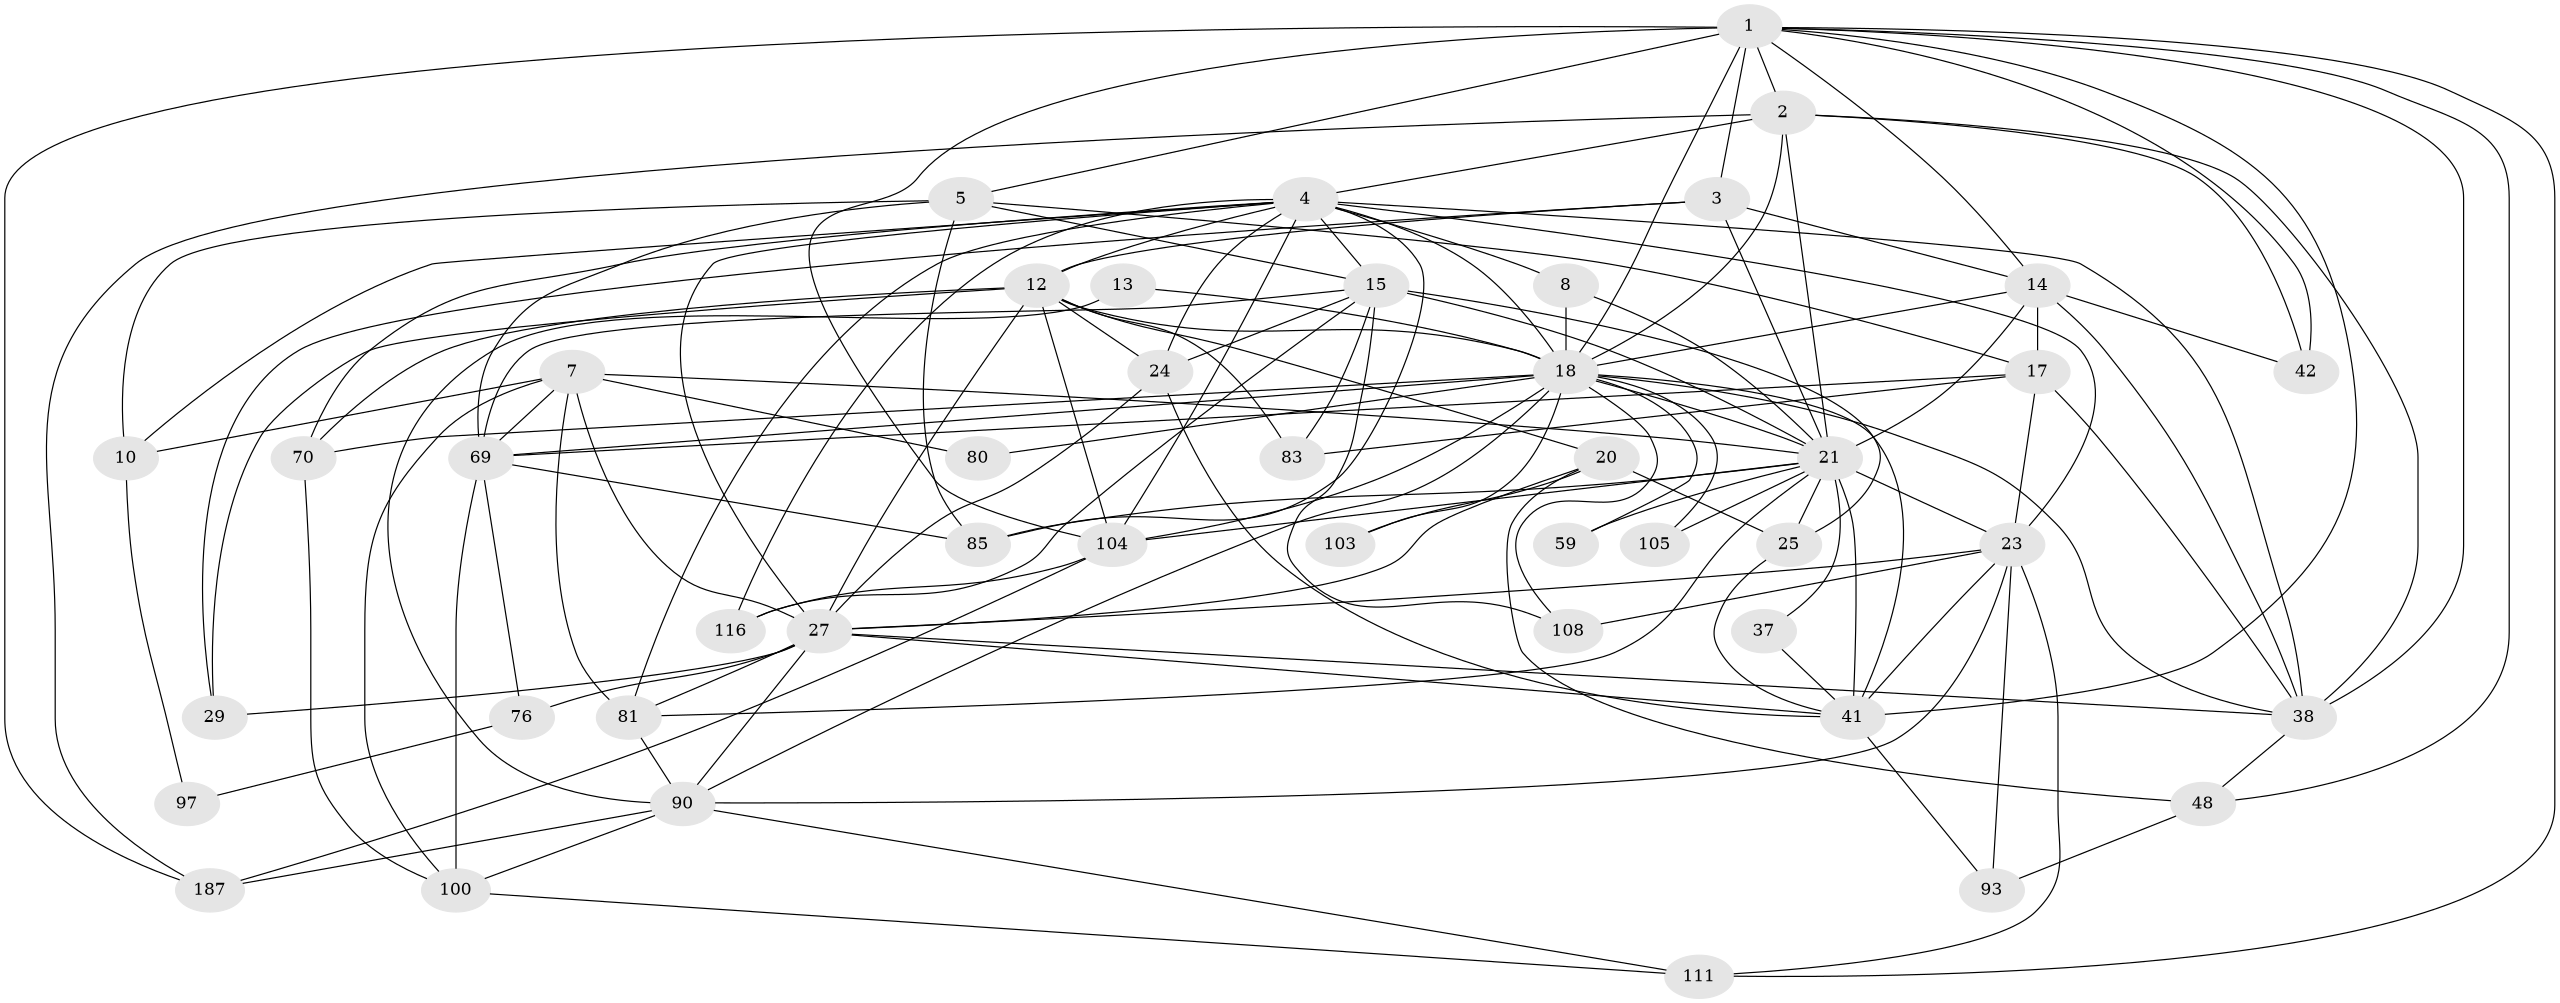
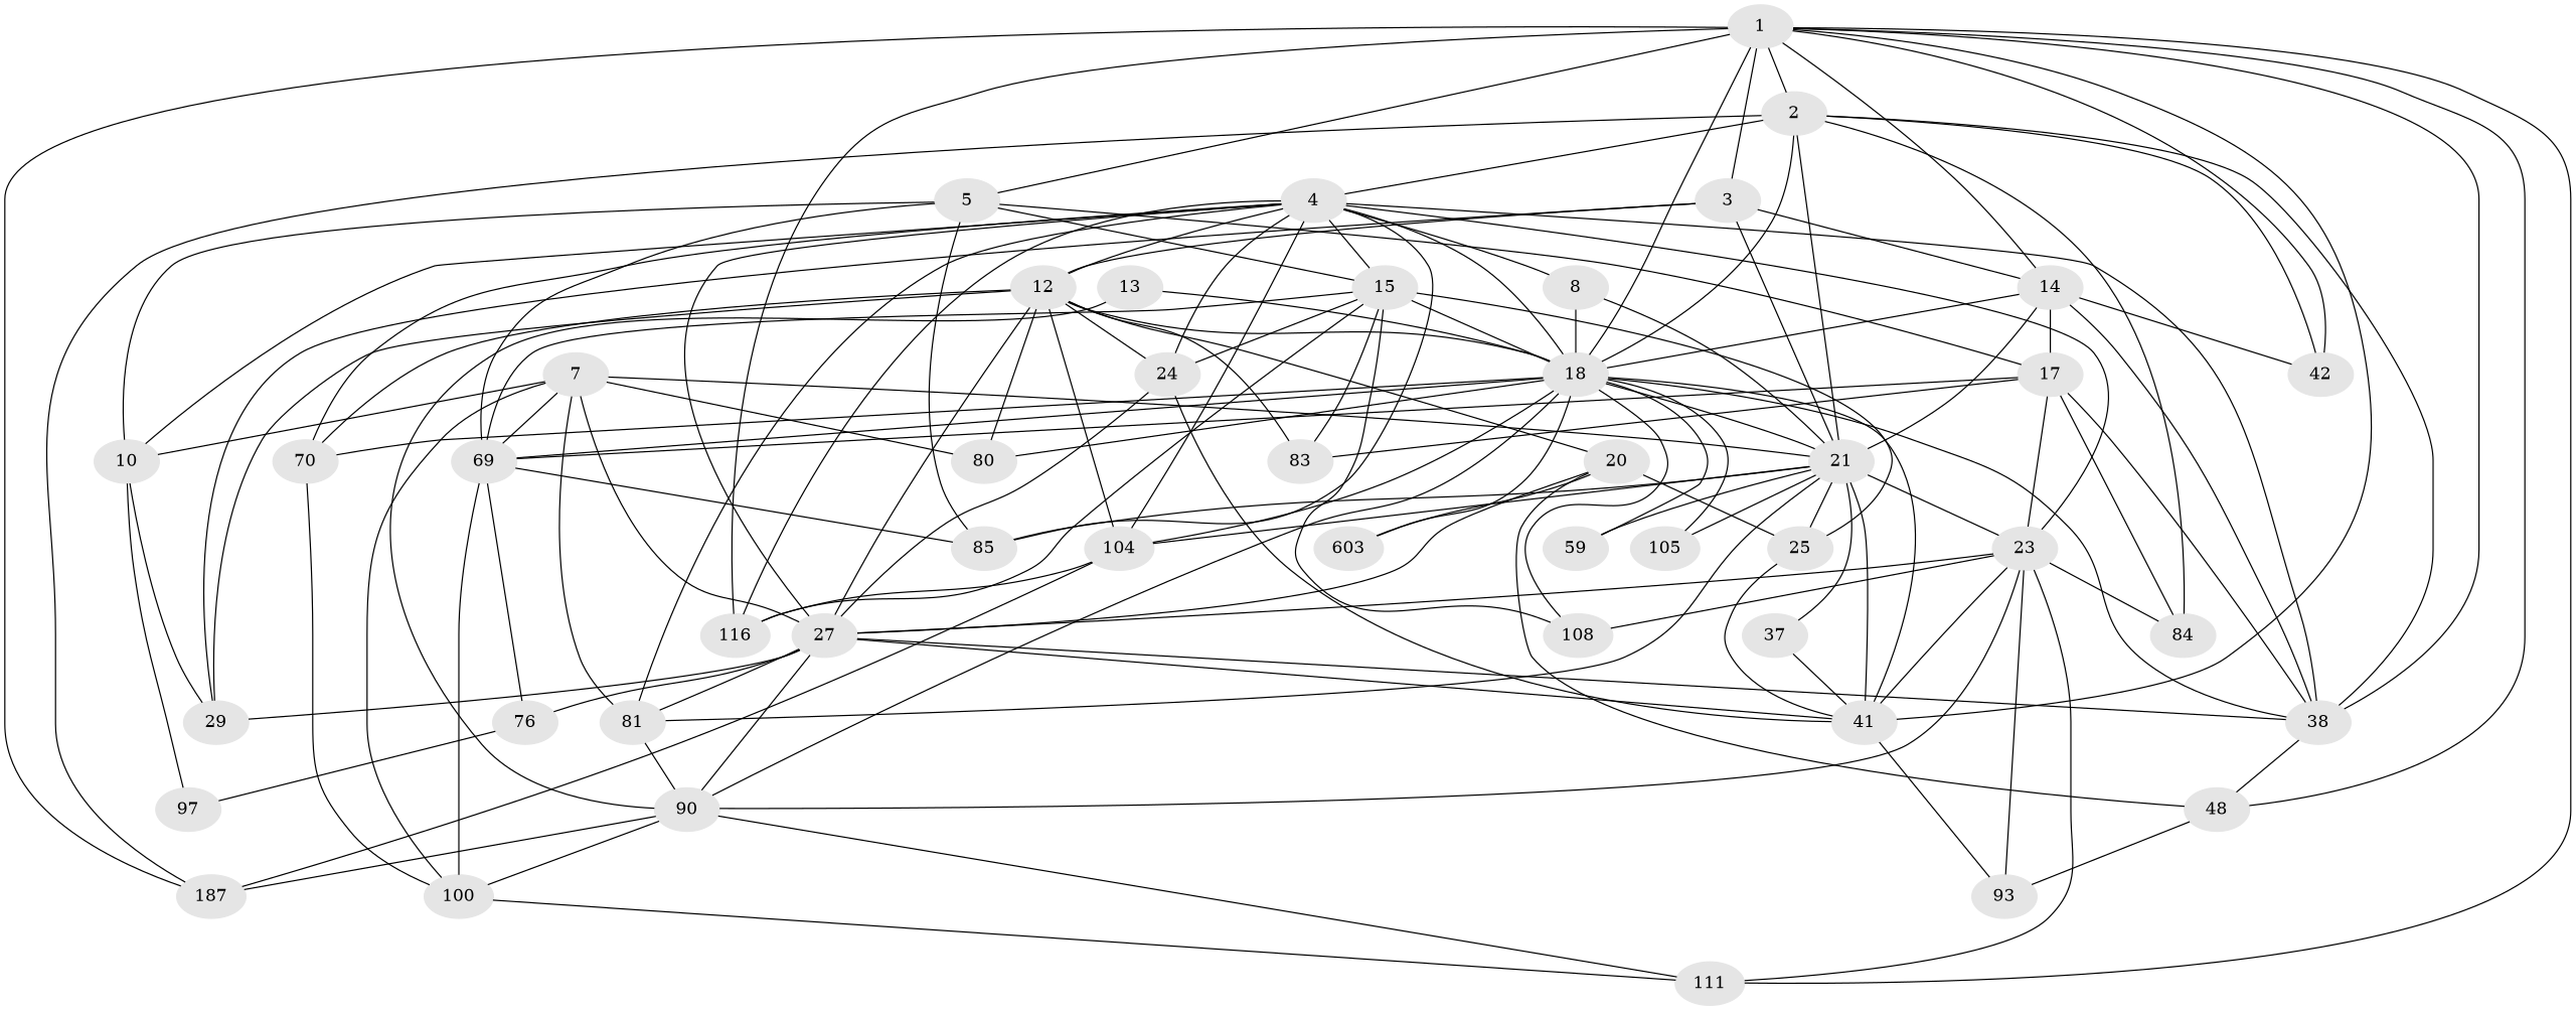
  graph {
    node [color=gray90 style=filled]
    1 [super="+45+6"]
    2 [super="+71+46+68"]
    3
    5 [super="+64"]
    14 [super="+53"]
    18 [super="+19+30+109"]
    38 [super="+77+49+56"]
    41 [super="+118+79"]
    42
    48
    104 [super="+106+110"]
    n12 [label=187]
    111
    4 [super="+58+9"]
    21 [super="+47+26+31"]
+   84
    12 [super="+72+22+60"]
    29
    10 [super="+33"]
    15 [super="+57+35"]
    85
    17 [super="+98"]
    69 [super="+95"]
    70 [super="+94"]
    80
    90 [super="+115"]
    108
    59
-   103
+   103 [label=603]
    105
    93
    116
    8
    23 [super="+54+28"]
    24 [super="+50"]
    27 [super="+55+34+89"]
    81
    25 [super="+101"]
    37
    20 [super="+86"]
    83
    97
    76
    100
    7 [super="+102+36"]
    13
    1 -- 2
    1 -- 3
    1 -- 5
    1 -- 14
    1 -- 18 [weight=2]
    1 -- 38
    1 -- 41
    1 -- 42
    1 -- 48
-   1 -- 104
+   1 -- 116
    1 -- n12
    1 -- 111
    2 -- 18
    2 -- 38
    2 -- 42
    2 -- n12
    2 -- 4 [weight=2]
    2 -- 21
+   2 -- 84
    3 -- 14
    3 -- 21
    3 -- 12
    3 -- 29
    5 -- 10
    5 -- 15
    5 -- 85
    5 -- 17
    5 -- 69
    14 -- 18
    14 -- 38
    14 -- 42
    14 -- 21
    14 -- 17
    18 -- 38
    18 -- 41 [weight=2]
    18 -- 104 [weight=2]
    18 -- 21 [weight=2]
    18 -- 69
    18 -- 70
    18 -- 80
    18 -- 90
    18 -- 108
    18 -- 59
    18 -- 103
    18 -- 105
    38 -- 48
    41 -- 93
    48 -- 93
    104 -- n12
    104 -- 116
    4 -- 18 [weight=3]
    4 -- 38
    4 -- 104
    4 -- 12
    4 -- 10
    4 -- 15
    4 -- 85
    4 -- 70 [weight=3]
    4 -- 116 [weight=2]
    4 -- 8
    4 -- 23 [weight=3]
    4 -- 24
    4 -- 27
    4 -- 81 [weight=2]
    21 -- 41
    21 -- 104 [weight=2]
    21 -- 85
    21 -- 59
    21 -- 105
    21 -- 23
    21 -- 81
    21 -- 25
    21 -- 37
    12 -- 18
    12 -- 104
    12 -- 29
    12 -- 70
+   12 -- 80
    12 -- 24
    12 -- 27
    12 -- 20
    12 -- 83
+   10 -- 29
    10 -- 97
-   15 -- 21 [weight=2]
+   15 -- 18 [weight=2]
    15 -- 69
    15 -- 108
    15 -- 116
    15 -- 24
    15 -- 25
    15 -- 83
    17 -- 38
+   17 -- 84
    17 -- 69
    17 -- 23
    17 -- 83
    69 -- 85
    69 -- 76
    69 -- 100
    70 -- 100
    90 -- n12
    90 -- 111
    90 -- 100
    8 -- 18
    8 -- 21
    23 -- 41
    23 -- 111
+   23 -- 84
    23 -- 90
    23 -- 108
    23 -- 93
    23 -- 27
    24 -- 41
    24 -- 27
    27 -- 38
    27 -- 41
    27 -- 29
    27 -- 90
    27 -- 81
    27 -- 76
    81 -- 90
    25 -- 41
    37 -- 41
    20 -- 48
    20 -- 103
    20 -- 27
    20 -- 25
    76 -- 97
    100 -- 111
    7 -- 21 [weight=2]
    7 -- 10
    7 -- 69
    7 -- 80
    7 -- 27
    7 -- 81
    7 -- 100
    13 -- 18
    13 -- 90
  }
